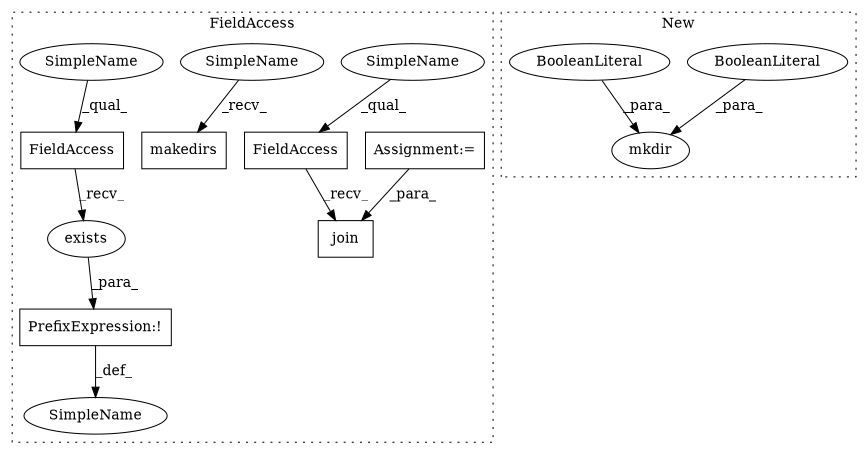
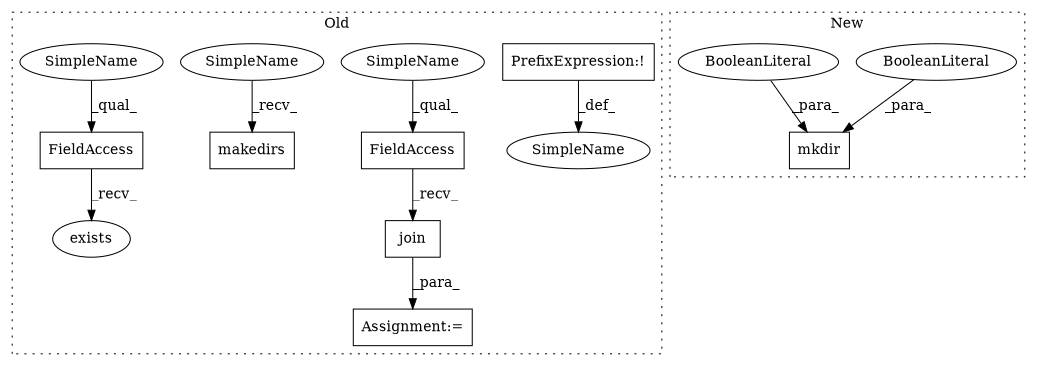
  digraph {
    node [a=32 l=2 s=14370 shape=ellipse]
    n1 [l="7,1" label=exists s="14378,14391"]
    n2 [a=22 l=7 label=FieldAccess shape=box]
    n3 [a=38 l=1 label="PrefixExpression:!" s=14369 shape=box]
    n4 [l="9,1" label=makedirs s="14407,14422" shape=box]
    n5 [a=42 label=SimpleName l="" s=""]
    n6 [a=22 l=7 label=FieldAccess s=14224 shape=box]
    n7 [l="5,1" label=join s="14232,14269" shape=box]
    n8 [a=7 label="Assignment:=" s=14313 shape=box]
    n9 [a=42 label=SimpleName s=14224]
    n10 [a=42 label=SimpleName s=14404]
    n11 [a=42 label=SimpleName]
-   n12 [l="6,1" label=mkdir s="14317,14332"]
+   n12 [l="6,1" label=mkdir s="14317,14332" shape=box]
    n13 [a=9 l=4 label=BooleanLiteral s=14328]
    n14 [a=9 l=4 label=BooleanLiteral s=14323]
    subgraph cluster_1 {
-     label=FieldAccess
+     label=Old
      style=dotted
      n1
      n2
      n3
      n4
      n5
      n6
      n7
      n8
      n9
      n10
      n11
    }
    subgraph cluster_2 {
      label=New
      style=dotted
      n12
      n13
      n14
    }
-   n1 -> n3 [label=_para_]
    n2 -> n1 [label=_recv_]
    n3 -> n5 [label=_def_]
    n6 -> n7 [label=_recv_]
-   n8 -> n7 [label=_para_]
+   n7 -> n8 [label=_para_]
    n9 -> n6 [label=_qual_]
    n10 -> n4 [label=_recv_]
    n11 -> n2 [label=_qual_]
    n13 -> n12 [label=_para_]
    n14 -> n12 [label=_para_]
  }
